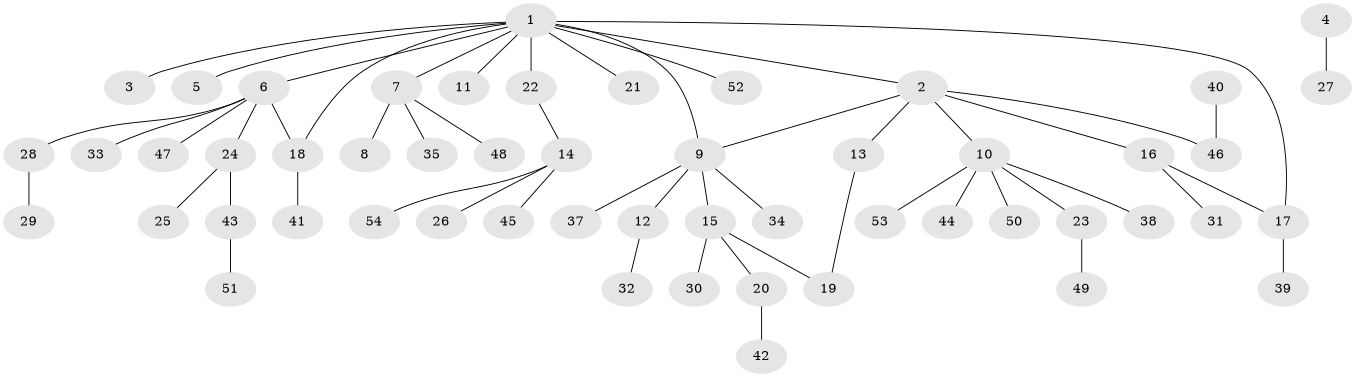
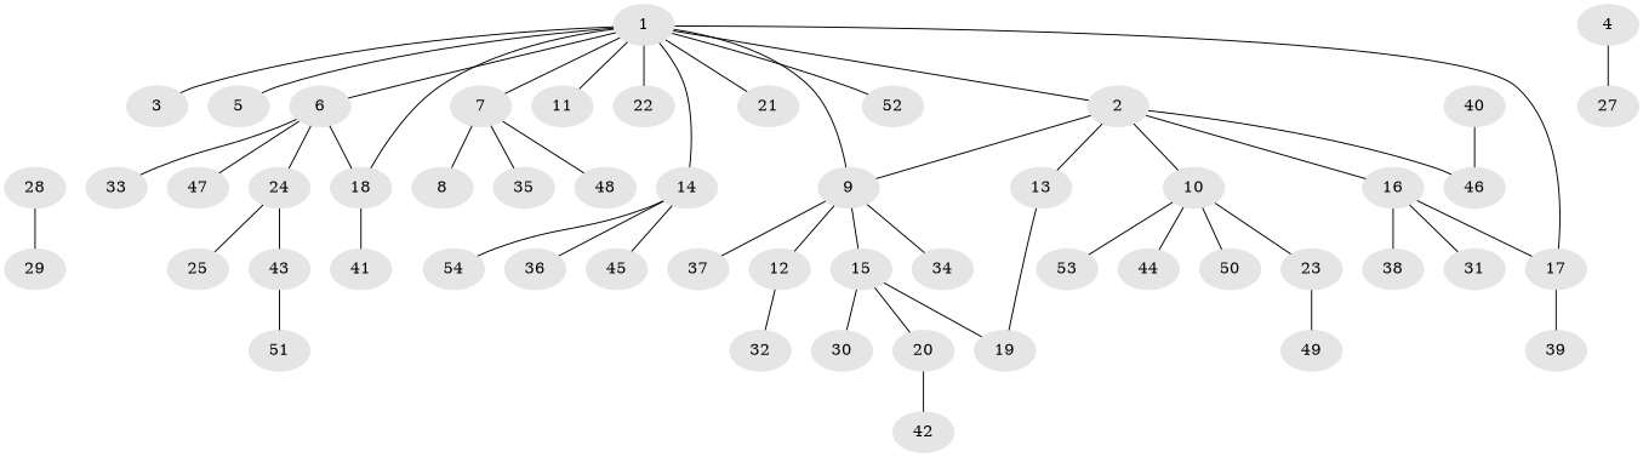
  graph {
    node [color=gray90 style=filled]
    1
    2
    3
    5
    6
    7
    9
    11
    14
    17
    21
    22
    52
    18
    10
    13
    16
    46
    4
    27
    24
    28
    33
    47
    8
    35
    48
    12
    15
    34
    37
-   36 [label=26]
+   36
    45
    54
    39
    23
    38
    44
    50
    53
    19
    31
    40
    41
    25
    43
    29
    32
    20
    30
    49
    42
    51
    1 -- 2
    1 -- 3
    1 -- 5
    1 -- 6
    1 -- 7
    1 -- 9
    1 -- 11
-   22 -- 14
+   1 -- 14
    1 -- 17
    1 -- 21
    1 -- 22
    1 -- 52
    1 -- 18
    2 -- 9
    2 -- 10
    2 -- 13
    2 -- 16
    2 -- 46
    6 -- 18
    6 -- 24
-   6 -- 28
    6 -- 33
    6 -- 47
    7 -- 8
    7 -- 35
    7 -- 48
    9 -- 12
    9 -- 15
    9 -- 34
    9 -- 37
    14 -- 36
    14 -- 45
    14 -- 54
    17 -- 39
    18 -- 41
    10 -- 23
-   10 -- 38
+   16 -- 38
    10 -- 44
    10 -- 50
    10 -- 53
    13 -- 19
    16 -- 17
    16 -- 31
    4 -- 27
    24 -- 25
    24 -- 43
    28 -- 29
    12 -- 32
    15 -- 19
    15 -- 20
    15 -- 30
    23 -- 49
    40 -- 46
    43 -- 51
    20 -- 42
  }
